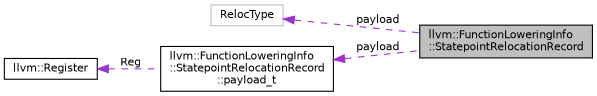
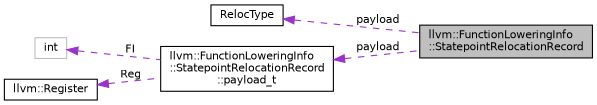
  digraph {
    rankdir=LR
    node [color=black fontname=Helvetica fontsize=10 shape=record]
    edge [color=darkorchid3 dir=back fontname=Helvetica fontsize=10 labelfontname=Helvetica labelfontsize=10 style=dashed]
    n1 [fillcolor=grey75 fontcolor=black height=0.2 label="llvm::FunctionLoweringInfo\l::StatepointRelocationRecord" style=filled width=0.4]
-   n2 [color=grey75 height=0.2 label=RelocType width=0.4]
+   n2 [height=0.2 label=RelocType width=0.4]
    n3 [height=0.2 label="llvm::FunctionLoweringInfo\l::StatepointRelocationRecord\l::payload_t" width=0.4]
+   n4 [color=grey75 height=0.2 label=int width=0.4]
    n5 [height=0.2 label="llvm::Register" width=0.4]
    n2 -> n1 [label=" payload"]
    n3 -> n1 [label=" payload"]
+   n4 -> n3 [label=" FI"]
    n5 -> n3 [label=" Reg"]
  }
